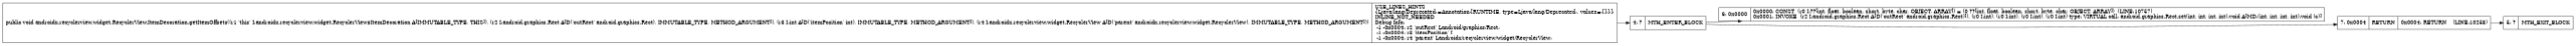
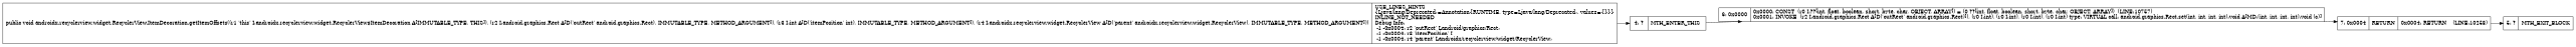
  digraph {
    rankdir=LR
    node [shape=record]
-   n1 [label="{4\:\ ?|MTH_ENTER_BLOCK\l}"]
+   n1 [label="{4\:\ ?|MTH_ENTER_THIS\l}"]
    n2 [label="{6\:\ 0x0000|0x0000: CONST  (r0 I:??[int, float, boolean, short, byte, char, OBJECT, ARRAY]) = (0 ??[int, float, boolean, short, byte, char, OBJECT, ARRAY])  (LINE:10757)\l0x0001: INVOKE  (r2 I:android.graphics.Rect A[D('outRect' android.graphics.Rect)]), (r0 I:int), (r0 I:int), (r0 I:int), (r0 I:int) type: VIRTUAL call: android.graphics.Rect.set(int, int, int, int):void A[MD:(int, int, int, int):void (c)]\l}"]
    n3 [label="{7\:\ 0x0004|RETURN\l|0x0004: RETURN    (LINE:10258)\l}"]
    n4 [label="{5\:\ ?|MTH_EXIT_BLOCK\l}"]
    n5 [label="{public void androidx.recyclerview.widget.RecyclerView.ItemDecoration.getItemOffsets((r1 'this' I:androidx.recyclerview.widget.RecyclerView$ItemDecoration A[IMMUTABLE_TYPE, THIS]), (r2 I:android.graphics.Rect A[D('outRect' android.graphics.Rect), IMMUTABLE_TYPE, METHOD_ARGUMENT]), (r3 I:int A[D('itemPosition' int), IMMUTABLE_TYPE, METHOD_ARGUMENT]), (r4 I:androidx.recyclerview.widget.RecyclerView A[D('parent' androidx.recyclerview.widget.RecyclerView), IMMUTABLE_TYPE, METHOD_ARGUMENT]))  | USE_LINES_HINTS\l\{Ljava\/lang\/Deprecated;=Annotation\{RUNTIME, type=Ljava\/lang\/Deprecated;, values=\{\}\}\}\lINLINE_NOT_NEEDED\lDebug Info:\l  \-1 \-0x0004: r2 'outRect' Landroid\/graphics\/Rect;\l  \-1 \-0x0004: r3 'itemPosition' I\l  \-1 \-0x0004: r4 'parent' Landroidx\/recyclerview\/widget\/RecyclerView;\l}"]
    n1 -> n2
-   n1 -> n3
+   n2 -> n3
    n3 -> n4
    n5 -> n1
  }
